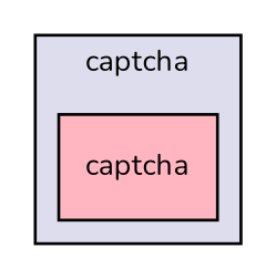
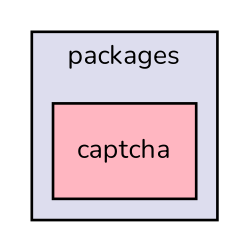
  digraph {
    compound=true
    fontname=Nunito
    n1 [fillcolor=lightpink fontname=Nunito fontsize=10 label=captcha pencolor=black shape=box style=filled]
    subgraph cluster_1 {
      bgcolor="#ddddee"
      fontsize=10
-     label=captcha
+     label=packages
      pencolor=black
      n1
    }
  }
